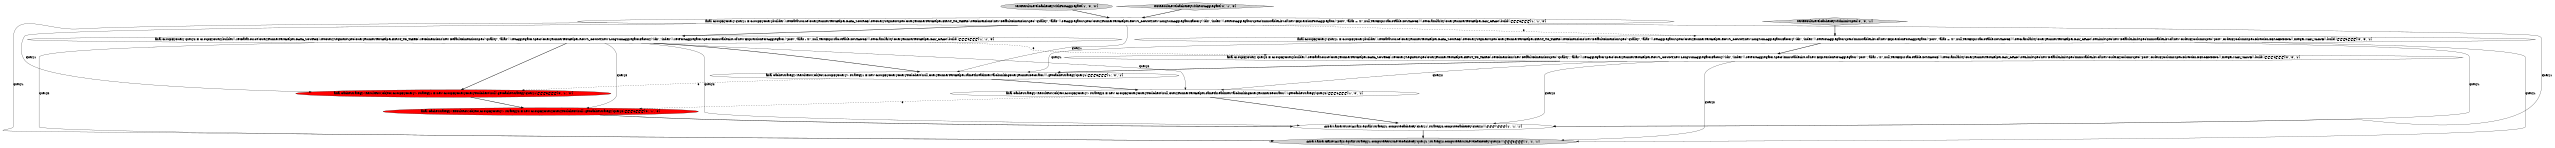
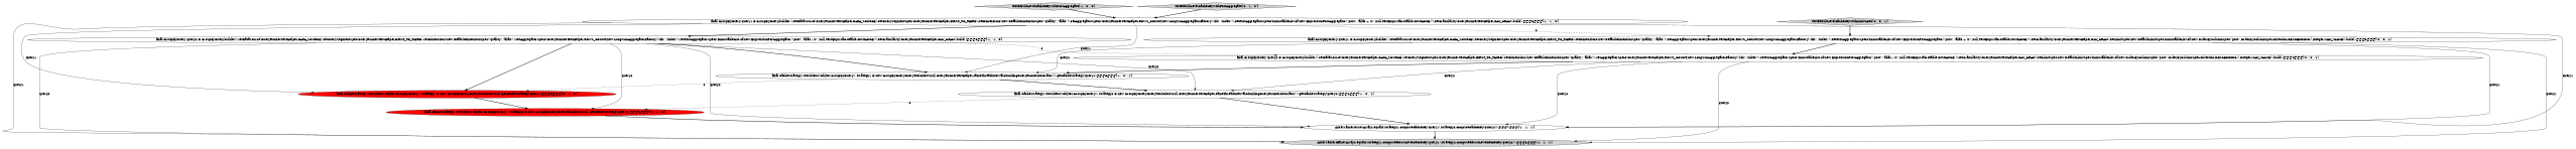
  digraph {
    node [fillcolor=white shape=ellipse style=filled]
    edge [style=solid]
    n1 [label="Assert.assertTrue(Arrays.equals(strategy1.computeCacheKey(query1),strategy2.computeCacheKey(query2)))@@@7@@@['1', '1', '1']"]
    n2 [fillcolor=lightgray label="Assert.assertFalse(Arrays.equals(strategy1.computeResultLevelCacheKey(query1),strategy2.computeResultLevelCacheKey(query2)))@@@8@@@['1', '1', '1']"]
    n3 [label="final CacheStrategy<ResultRow,Object,GroupByQuery> strategy2 = new GroupByQueryQueryToolChest(null,QueryRunnerTestHelper.sameThreadIntervalChunkingQueryRunnerDecorator()).getCacheStrategy(query2)@@@6@@@['1', '0', '1']"]
    n4 [fillcolor=red label="final CacheStrategy<ResultRow,Object,GroupByQuery> strategy2 = new GroupByQueryQueryToolChest(null).getCacheStrategy(query2)@@@6@@@['0', '1', '0']"]
    n5 [label="final CacheStrategy<ResultRow,Object,GroupByQuery> strategy1 = new GroupByQueryQueryToolChest(null,QueryRunnerTestHelper.sameThreadIntervalChunkingQueryRunnerDecorator()).getCacheStrategy(query1)@@@5@@@['1', '0', '1']"]
    n6 [fillcolor=red label="final CacheStrategy<ResultRow,Object,GroupByQuery> strategy1 = new GroupByQueryQueryToolChest(null).getCacheStrategy(query1)@@@5@@@['0', '1', '0']"]
-   n7 [fillcolor=lightgray label="testResultLevelCacheKeyWithPostAggregate['1', '0', '0']"]
+   n7 [fillcolor=lightgray label="testResultLevelCacheKeyWithPostAggregate['1', '0', '0']" shape=diamond]
    n8 [label="final GroupByQuery query1 = GroupByQuery.builder().setDataSource(QueryRunnerTestHelper.DATA_SOURCE).setQuerySegmentSpec(QueryRunnerTestHelper.FIRST_TO_THIRD).setDimensions(new DefaultDimensionSpec(\"quality\",\"alias\")).setAggregatorSpecs(QueryRunnerTestHelper.ROWS_COUNT,new LongSumAggregatorFactory(\"idx\",\"index\")).setPostAggregatorSpecs(ImmutableList.of(new ExpressionPostAggregator(\"post\",\"alias + 'x'\",null,TestExprMacroTable.INSTANCE))).setGranularity(QueryRunnerTestHelper.DAY_GRAN).build()@@@3@@@['1', '1', '0']"]
    n9 [label="final GroupByQuery query2 = GroupByQuery.builder().setDataSource(QueryRunnerTestHelper.DATA_SOURCE).setQuerySegmentSpec(QueryRunnerTestHelper.FIRST_TO_THIRD).setDimensions(new DefaultDimensionSpec(\"quality\",\"alias\")).setAggregatorSpecs(QueryRunnerTestHelper.ROWS_COUNT,new LongSumAggregatorFactory(\"idx\",\"index\")).setPostAggregatorSpecs(ImmutableList.of(new ExpressionPostAggregator(\"post\",\"alias - 'x'\",null,TestExprMacroTable.INSTANCE))).setGranularity(QueryRunnerTestHelper.DAY_GRAN).build()@@@4@@@['1', '1', '0']"]
    n10 [label="final GroupByQuery query1 = GroupByQuery.builder().setDataSource(QueryRunnerTestHelper.DATA_SOURCE).setQuerySegmentSpec(QueryRunnerTestHelper.FIRST_TO_THIRD).setDimensions(new DefaultDimensionSpec(\"quality\",\"alias\")).setAggregatorSpecs(QueryRunnerTestHelper.ROWS_COUNT,new LongSumAggregatorFactory(\"idx\",\"index\")).setPostAggregatorSpecs(ImmutableList.of(new ExpressionPostAggregator(\"post\",\"alias + 'x'\",null,TestExprMacroTable.INSTANCE))).setGranularity(QueryRunnerTestHelper.DAY_GRAN).setLimitSpec(new DefaultLimitSpec(ImmutableList.of(new OrderByColumnSpec(\"post\",OrderByColumnSpec.Direction.DESCENDING)),Integer.MAX_VALUE)).build()@@@3@@@['0', '0', '1']"]
    n11 [label="final GroupByQuery query2 = GroupByQuery.builder().setDataSource(QueryRunnerTestHelper.DATA_SOURCE).setQuerySegmentSpec(QueryRunnerTestHelper.FIRST_TO_THIRD).setDimensions(new DefaultDimensionSpec(\"quality\",\"alias\")).setAggregatorSpecs(QueryRunnerTestHelper.ROWS_COUNT,new LongSumAggregatorFactory(\"idx\",\"index\")).setPostAggregatorSpecs(ImmutableList.of(new ExpressionPostAggregator(\"post\",\"alias - 'x'\",null,TestExprMacroTable.INSTANCE))).setGranularity(QueryRunnerTestHelper.DAY_GRAN).setLimitSpec(new DefaultLimitSpec(ImmutableList.of(new OrderByColumnSpec(\"post\",OrderByColumnSpec.Direction.DESCENDING)),Integer.MAX_VALUE)).build()@@@4@@@['0', '0', '1']"]
    n12 [fillcolor=lightgray label="testResultLevelCacheKeyWithPostAggregate['0', '1', '0']" shape=diamond]
    n13 [fillcolor=lightgray label="testResultLevelCacheKeyWithLimitSpec['0', '0', '1']" shape=diamond]
    n1 -> n2 [style=bold]
    n3 -> n1 [style=bold]
    n3 -> n4 [label=0 style=dashed]
    n4 -> n1 [style=bold]
    n5 -> n3 [style=bold]
    n5 -> n6 [label=0 style=dashed]
    n6 -> n4 [style=bold]
    n7 -> n8 [style=bold]
    n8 -> n1 [label=query1]
    n8 -> n2 [label=query1]
    n8 -> n5 [label=query1]
    n8 -> n6 [label=query1]
    n8 -> n9 [style=bold]
    n8 -> n10 [label=0 style=dashed]
    n9 -> n1 [label=query2]
    n9 -> n2 [label=query2]
    n9 -> n3 [label=query2]
    n9 -> n4 [label=query2]
    n9 -> n5 [style=bold]
    n9 -> n6 [style=bold]
    n9 -> n11 [label=0 style=dashed]
    n10 -> n1 [label=query1]
    n10 -> n2 [label=query1]
    n10 -> n5 [label=query1]
    n10 -> n11 [style=bold]
    n11 -> n1 [label=query2]
    n11 -> n2 [label=query2]
    n11 -> n3 [label=query2]
    n11 -> n5 [style=bold]
    n12 -> n8 [style=bold]
    n13 -> n10 [style=bold]
  }
